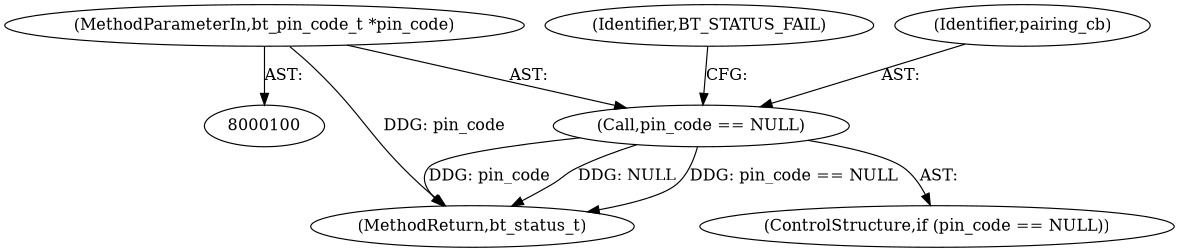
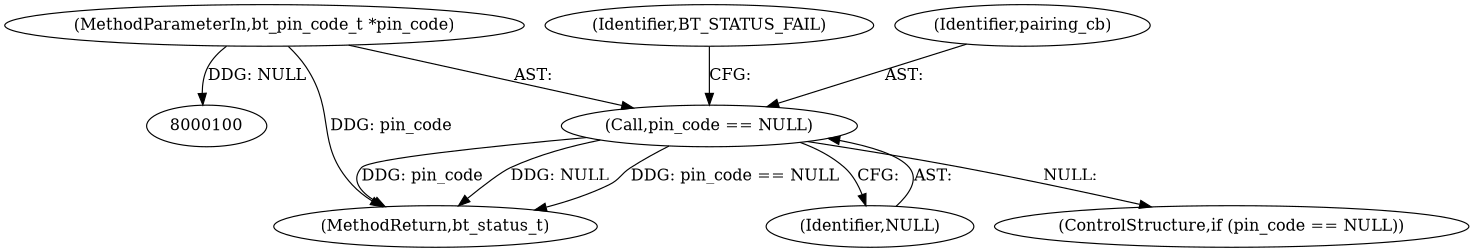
  digraph {
    n1 [label="(Call,pin_code == NULL)"]
    n2 [label="(ControlStructure,if (pin_code == NULL))"]
    n3 [label="(MethodReturn,bt_status_t)"]
+   n4 [label="(Identifier,NULL)"]
    n5 [label="(MethodParameterIn,bt_pin_code_t *pin_code)"]
    n6 [label=8000100]
    n7 [label="(Identifier,BT_STATUS_FAIL)"]
    n8 [label="(Identifier,pairing_cb)"]
-   n1 -> n2 [label="AST: "]
+   n1 -> n2 [label="NULL: "]
    n1 -> n3 [label="DDG: pin_code"]
    n1 -> n3 [label="DDG: NULL"]
    n1 -> n3 [label="DDG: pin_code == NULL"]
+   n1 -> n4 [label="CFG: "]
+   n4 -> n1 [label="AST: "]
    n5 -> n1 [label="AST: "]
    n5 -> n3 [label="DDG: pin_code"]
-   n5 -> n6 [label="AST: "]
+   n5 -> n6 [label="DDG: NULL"]
    n7 -> n1 [label="CFG: "]
    n8 -> n1 [label="AST: "]
  }
